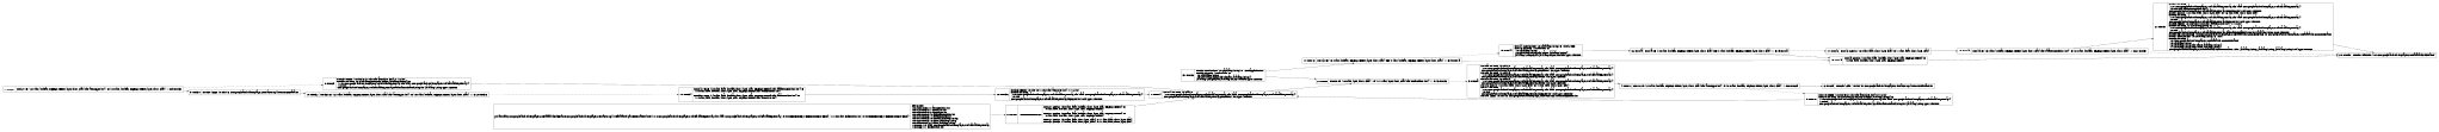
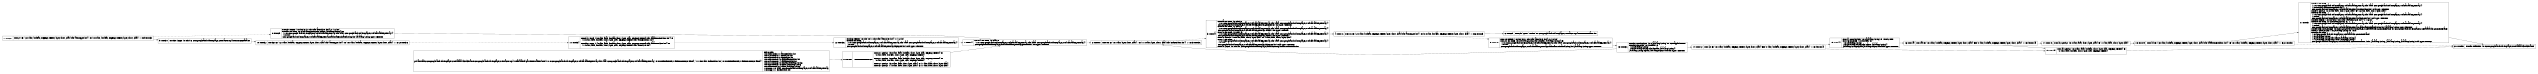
  digraph {
    rankdir=LR
    node [shape=record]
    n1 [label="{0\:\ 0x0000|MTH_ENTER_BLOCK\l|0x0000: CONST  (r5 I:?[int, float, boolean, short, byte, char, OBJECT, ARRAY]) = \l  (0 ?[int, float, boolean, short, byte, char, OBJECT, ARRAY])\l \l0x0001: CONST  (r6 I:?[int, float, boolean, short, byte, char, OBJECT, ARRAY]) = \l  (0 ?[int, float, boolean, short, byte, char, OBJECT, ARRAY])\l \l0x0002: CONST  (r3 I:?[int, float, short, byte, char]) = (\-1 ?[int, float, short, byte, char]) \l0x0003: CONST  (r4 I:?[int, float, short, byte, char]) = (\-1 ?[int, float, short, byte, char]) \l}"]
    n2 [label="{1\:\ 0x0004|0x0004: INVOKE  (r8 I:int) = \l  (r10 I:com.google.android.exoplayer2.util.ParsableByteArray A[D('data' com.google.android.exoplayer2.util.ParsableByteArray)])\l com.google.android.exoplayer2.util.ParsableByteArray.getPosition():int type: VIRTUAL \l}"]
    n3 [label="{2\:\ 0x0008|0x0008: IF  (r8 I:?[int, byte, short, char]) \>= (r11 I:?[int, byte, short, char] A[D('endPosition' int)])  \-\> B:13:0x003c \l}"]
    n4 [label="{3\:\ 0x000a|0x000a: INVOKE  (r0 I:int) = \l  (r10 I:com.google.android.exoplayer2.util.ParsableByteArray A[D('data' com.google.android.exoplayer2.util.ParsableByteArray)])\l com.google.android.exoplayer2.util.ParsableByteArray.getPosition():int type: VIRTUAL \l0x000e: INVOKE  (r1 I:int) = \l  (r10 I:com.google.android.exoplayer2.util.ParsableByteArray A[D('data' com.google.android.exoplayer2.util.ParsableByteArray)])\l com.google.android.exoplayer2.util.ParsableByteArray.readInt():int type: VIRTUAL \l0x0012: INVOKE  (r2 I:int) = \l  (r10 I:com.google.android.exoplayer2.util.ParsableByteArray A[D('data' com.google.android.exoplayer2.util.ParsableByteArray)])\l com.google.android.exoplayer2.util.ParsableByteArray.readInt():int type: VIRTUAL \l0x0016: CONST  (r8 I:?[int, float, short, byte, char]) = (4 ?[int, float, short, byte, char]) \l0x0017: INVOKE  \l  (r10 I:com.google.android.exoplayer2.util.ParsableByteArray A[D('data' com.google.android.exoplayer2.util.ParsableByteArray)])\l  (r8 I:int)\l com.google.android.exoplayer2.util.ParsableByteArray.skipBytes(int):void type: VIRTUAL \l0x001a: SGET  (r8 I:int) =  com.google.android.exoplayer2.extractor.mp4.Atom.TYPE_mean int \l}"]
    n5 [label="{4\:\ 0x001c|0x001c: IF  (r2 I:?[int, boolean, OBJECT, ARRAY, byte, short, char] A[D('atomType' int)]) != (r8 I:?[int, boolean, OBJECT, ARRAY, byte, short, char])  \-\> B:6:0x0025 \l}"]
    n6 [label="{13\:\ 0x003c|0x003c: CONST_STR  (r8 I:java.lang.String) =  \"com.apple.iTunes\" \l0x003e: INVOKE  (r8 I:boolean) = \l  (r8 I:java.lang.String)\l  (r5 I:java.lang.Object A[D('domain' java.lang.String)])\l java.lang.String.equals(java.lang.Object):boolean type: VIRTUAL \l}"]
    n7 [label="{14\:\ 0x0042|0x0042: IF  (r8 I:?[int, boolean, OBJECT, ARRAY, byte, short, char]) == (0 ?[int, boolean, OBJECT, ARRAY, byte, short, char])  \-\> B:19:0x004f \l}"]
    n8 [label="{5\:\ 0x001e|0x001e: ARITH  (r8 I:int) = (r1 I:int A[D('atomSize' int)]) + (\-12 int) \l0x0020: INVOKE  (r5 I:java.lang.String A[D('domain' java.lang.String)]) = \l  (r10 I:com.google.android.exoplayer2.util.ParsableByteArray A[D('data' com.google.android.exoplayer2.util.ParsableByteArray)])\l  (r8 I:int)\l com.google.android.exoplayer2.util.ParsableByteArray.readNullTerminatedString(int):java.lang.String type: VIRTUAL \l}"]
    n9 [label="{6\:\ 0x0025|0x0025: SGET  (r8 I:int) =  com.google.android.exoplayer2.extractor.mp4.Atom.TYPE_name int \l}"]
    n10 [label="{7\:\ 0x0027|0x0027: IF  (r2 I:?[int, boolean, OBJECT, ARRAY, byte, short, char] A[D('atomType' int)]) != (r8 I:?[int, boolean, OBJECT, ARRAY, byte, short, char])  \-\> B:9:0x0030 \l}"]
    n11 [label="{8\:\ 0x0029|0x0029: ARITH  (r8 I:int) = (r1 I:int A[D('atomSize' int)]) + (\-12 int) \l0x002b: INVOKE  (r6 I:java.lang.String A[D('name' java.lang.String)]) = \l  (r10 I:com.google.android.exoplayer2.util.ParsableByteArray A[D('data' com.google.android.exoplayer2.util.ParsableByteArray)])\l  (r8 I:int)\l com.google.android.exoplayer2.util.ParsableByteArray.readNullTerminatedString(int):java.lang.String type: VIRTUAL \l}"]
    n12 [label="{9\:\ 0x0030|0x0030: SGET  (r8 I:int) =  com.google.android.exoplayer2.extractor.mp4.Atom.TYPE_data int \l}"]
    n13 [label="{10\:\ 0x0032|0x0032: IF  (r2 I:?[int, boolean, OBJECT, ARRAY, byte, short, char] A[D('atomType' int)]) != (r8 I:?[int, boolean, OBJECT, ARRAY, byte, short, char])  \-\> B:12:0x0036 \l}"]
    n14 [label="{11\:\ 0x0034|0x0034: MOVE  (r3 I:?[int, float, boolean, short, byte, char, OBJECT, ARRAY] A[D('dataAtomPosition' int)]) = \l  (r0 I:?[int, float, boolean, short, byte, char, OBJECT, ARRAY] A[D('atomPosition' int)])\l \l0x0035: MOVE  (r4 I:?[int, float, boolean, short, byte, char, OBJECT, ARRAY] A[D('dataAtomSize' int)]) = \l  (r1 I:?[int, float, boolean, short, byte, char, OBJECT, ARRAY] A[D('atomSize' int)])\l \l}"]
    n15 [label="{12\:\ 0x0036|0x0036: ARITH  (r8 I:int) = (r1 I:int A[D('atomSize' int)]) + (\-12 int) \l0x0038: INVOKE  \l  (r10 I:com.google.android.exoplayer2.util.ParsableByteArray A[D('data' com.google.android.exoplayer2.util.ParsableByteArray)])\l  (r8 I:int)\l com.google.android.exoplayer2.util.ParsableByteArray.skipBytes(int):void type: VIRTUAL \l}"]
    n16 [label="{15\:\ 0x0044|0x0044: CONST_STR  (r8 I:java.lang.String) =  \"iTunSMPB\" \l0x0046: INVOKE  (r8 I:boolean) = \l  (r8 I:java.lang.String)\l  (r6 I:java.lang.Object A[D('name' java.lang.String)])\l java.lang.String.equals(java.lang.Object):boolean type: VIRTUAL \l}"]
    n17 [label="{19\:\ 0x004f|0x004f: CONST  (r8 I:?[int, float, boolean, short, byte, char, OBJECT, ARRAY]) = \l  (0 ?[int, float, boolean, short, byte, char, OBJECT, ARRAY])\l \l}"]
    n18 [label="{16\:\ 0x004a|0x004a: IF  (r8 I:?[int, boolean, OBJECT, ARRAY, byte, short, char]) == (0 ?[int, boolean, OBJECT, ARRAY, byte, short, char])  \-\> B:19:0x004f \l}"]
    n19 [label="{20\:\ 0x0050|0x0050: RETURN  (r8 I:com.google.android.exoplayer2.metadata.id3.Id3Frame) \l}"]
    n20 [label="{17\:\ 0x004c|0x004c: CONST  (r8 I:?[int, float, short, byte, char]) = (\-1 ?[int, float, short, byte, char]) \l}"]
    n21 [label="{18\:\ 0x004d|0x004d: IF  (r3 I:?[int, boolean, OBJECT, ARRAY, byte, short, char] A[D('dataAtomPosition' int)]) != (r8 I:?[int, boolean, OBJECT, ARRAY, byte, short, char])  \-\> B:21:0x0051 \l}"]
    n22 [label="{21\:\ 0x0051|0x0051: INVOKE  \l  (r10 I:com.google.android.exoplayer2.util.ParsableByteArray A[D('data' com.google.android.exoplayer2.util.ParsableByteArray)])\l  (r3 I:int A[D('dataAtomPosition' int)])\l com.google.android.exoplayer2.util.ParsableByteArray.setPosition(int):void type: VIRTUAL \l0x0054: CONST  (r8 I:?[int, float, short, byte, char]) = (16 ?[int, float, short, byte, char]) \l0x0056: INVOKE  \l  (r10 I:com.google.android.exoplayer2.util.ParsableByteArray A[D('data' com.google.android.exoplayer2.util.ParsableByteArray)])\l  (r8 I:int)\l com.google.android.exoplayer2.util.ParsableByteArray.skipBytes(int):void type: VIRTUAL \l0x0059: ARITH  (r8 I:int) = (r4 I:int A[D('dataAtomSize' int)]) + (\-16 int) \l0x005b: INVOKE  (r7 I:java.lang.String) = \l  (r10 I:com.google.android.exoplayer2.util.ParsableByteArray A[D('data' com.google.android.exoplayer2.util.ParsableByteArray)])\l  (r8 I:int)\l com.google.android.exoplayer2.util.ParsableByteArray.readNullTerminatedString(int):java.lang.String type: VIRTUAL \l0x005f: NEW_INSTANCE  (r8 I:com.google.android.exoplayer2.metadata.id3.CommentFrame) =  com.google.android.exoplayer2.metadata.id3.CommentFrame \l0x0061: CONST_STR  (r9 I:java.lang.String) =  \"und\" \l0x0063: INVOKE  \l  (r8 I:com.google.android.exoplayer2.metadata.id3.CommentFrame)\l  (r9 I:java.lang.String)\l  (r6 I:java.lang.String A[D('name' java.lang.String)])\l  (r7 I:java.lang.String A[D('value' java.lang.String)])\l com.google.android.exoplayer2.metadata.id3.CommentFrame.\<init\>(java.lang.String, java.lang.String, java.lang.String):void type: DIRECT \l}"]
    n23 [label="{private static com.google.android.exoplayer2.metadata.id3.Id3Frame com.google.android.exoplayer2.extractor.mp4.MetadataUtil.parseInternalAttribute((r10 I:com.google.android.exoplayer2.util.ParsableByteArray A[D('data' com.google.android.exoplayer2.util.ParsableByteArray), IMMUTABLE_TYPE, METHOD_ARGUMENT]), (r11 I:int A[D('endPosition' int), IMMUTABLE_TYPE, METHOD_ARGUMENT]))  | Debug Info:\l  0x000e\-0x003c: r0 'atomPosition' int\l  0x0012\-0x003c: r1 'atomSize' int\l  0x0016\-0x003c: r2 'atomType' int\l  0x0003\-0x0066: r3 'dataAtomPosition' int\l  0x0004\-0x0066: r4 'dataAtomSize' int\l  0x0001\-0x0066: r5 'domain' java.lang.String\l  0x0002\-0x0066: r6 'name' java.lang.String\l  0x005f\-0x0066: r7 'value' java.lang.String\l  ?\-0x0066: r10 'data' com.google.android.exoplayer2.util.ParsableByteArray\l  ?\-0x0066: r11 'endPosition' int\l}"]
    n1 -> n2
    n2 -> n3
    n3 -> n4 [style=dashed]
    n4 -> n5
    n5 -> n8 [style=dashed]
    n5 -> n9
    n6 -> n3
    n6 -> n7
    n7 -> n16 [style=dashed]
    n7 -> n17
-   n8 -> n2
+   n8 -> n6
    n10 -> n11 [style=dashed]
    n10 -> n12
    n11 -> n2
    n12 -> n13
    n13 -> n14 [style=dashed]
    n14 -> n15
    n15 -> n2
    n16 -> n18
    n17 -> n19
    n18 -> n17
    n18 -> n20 [style=dashed]
    n20 -> n21
    n21 -> n19 [style=dashed]
    n21 -> n22
    n22 -> n19
    n23 -> n1
  }
